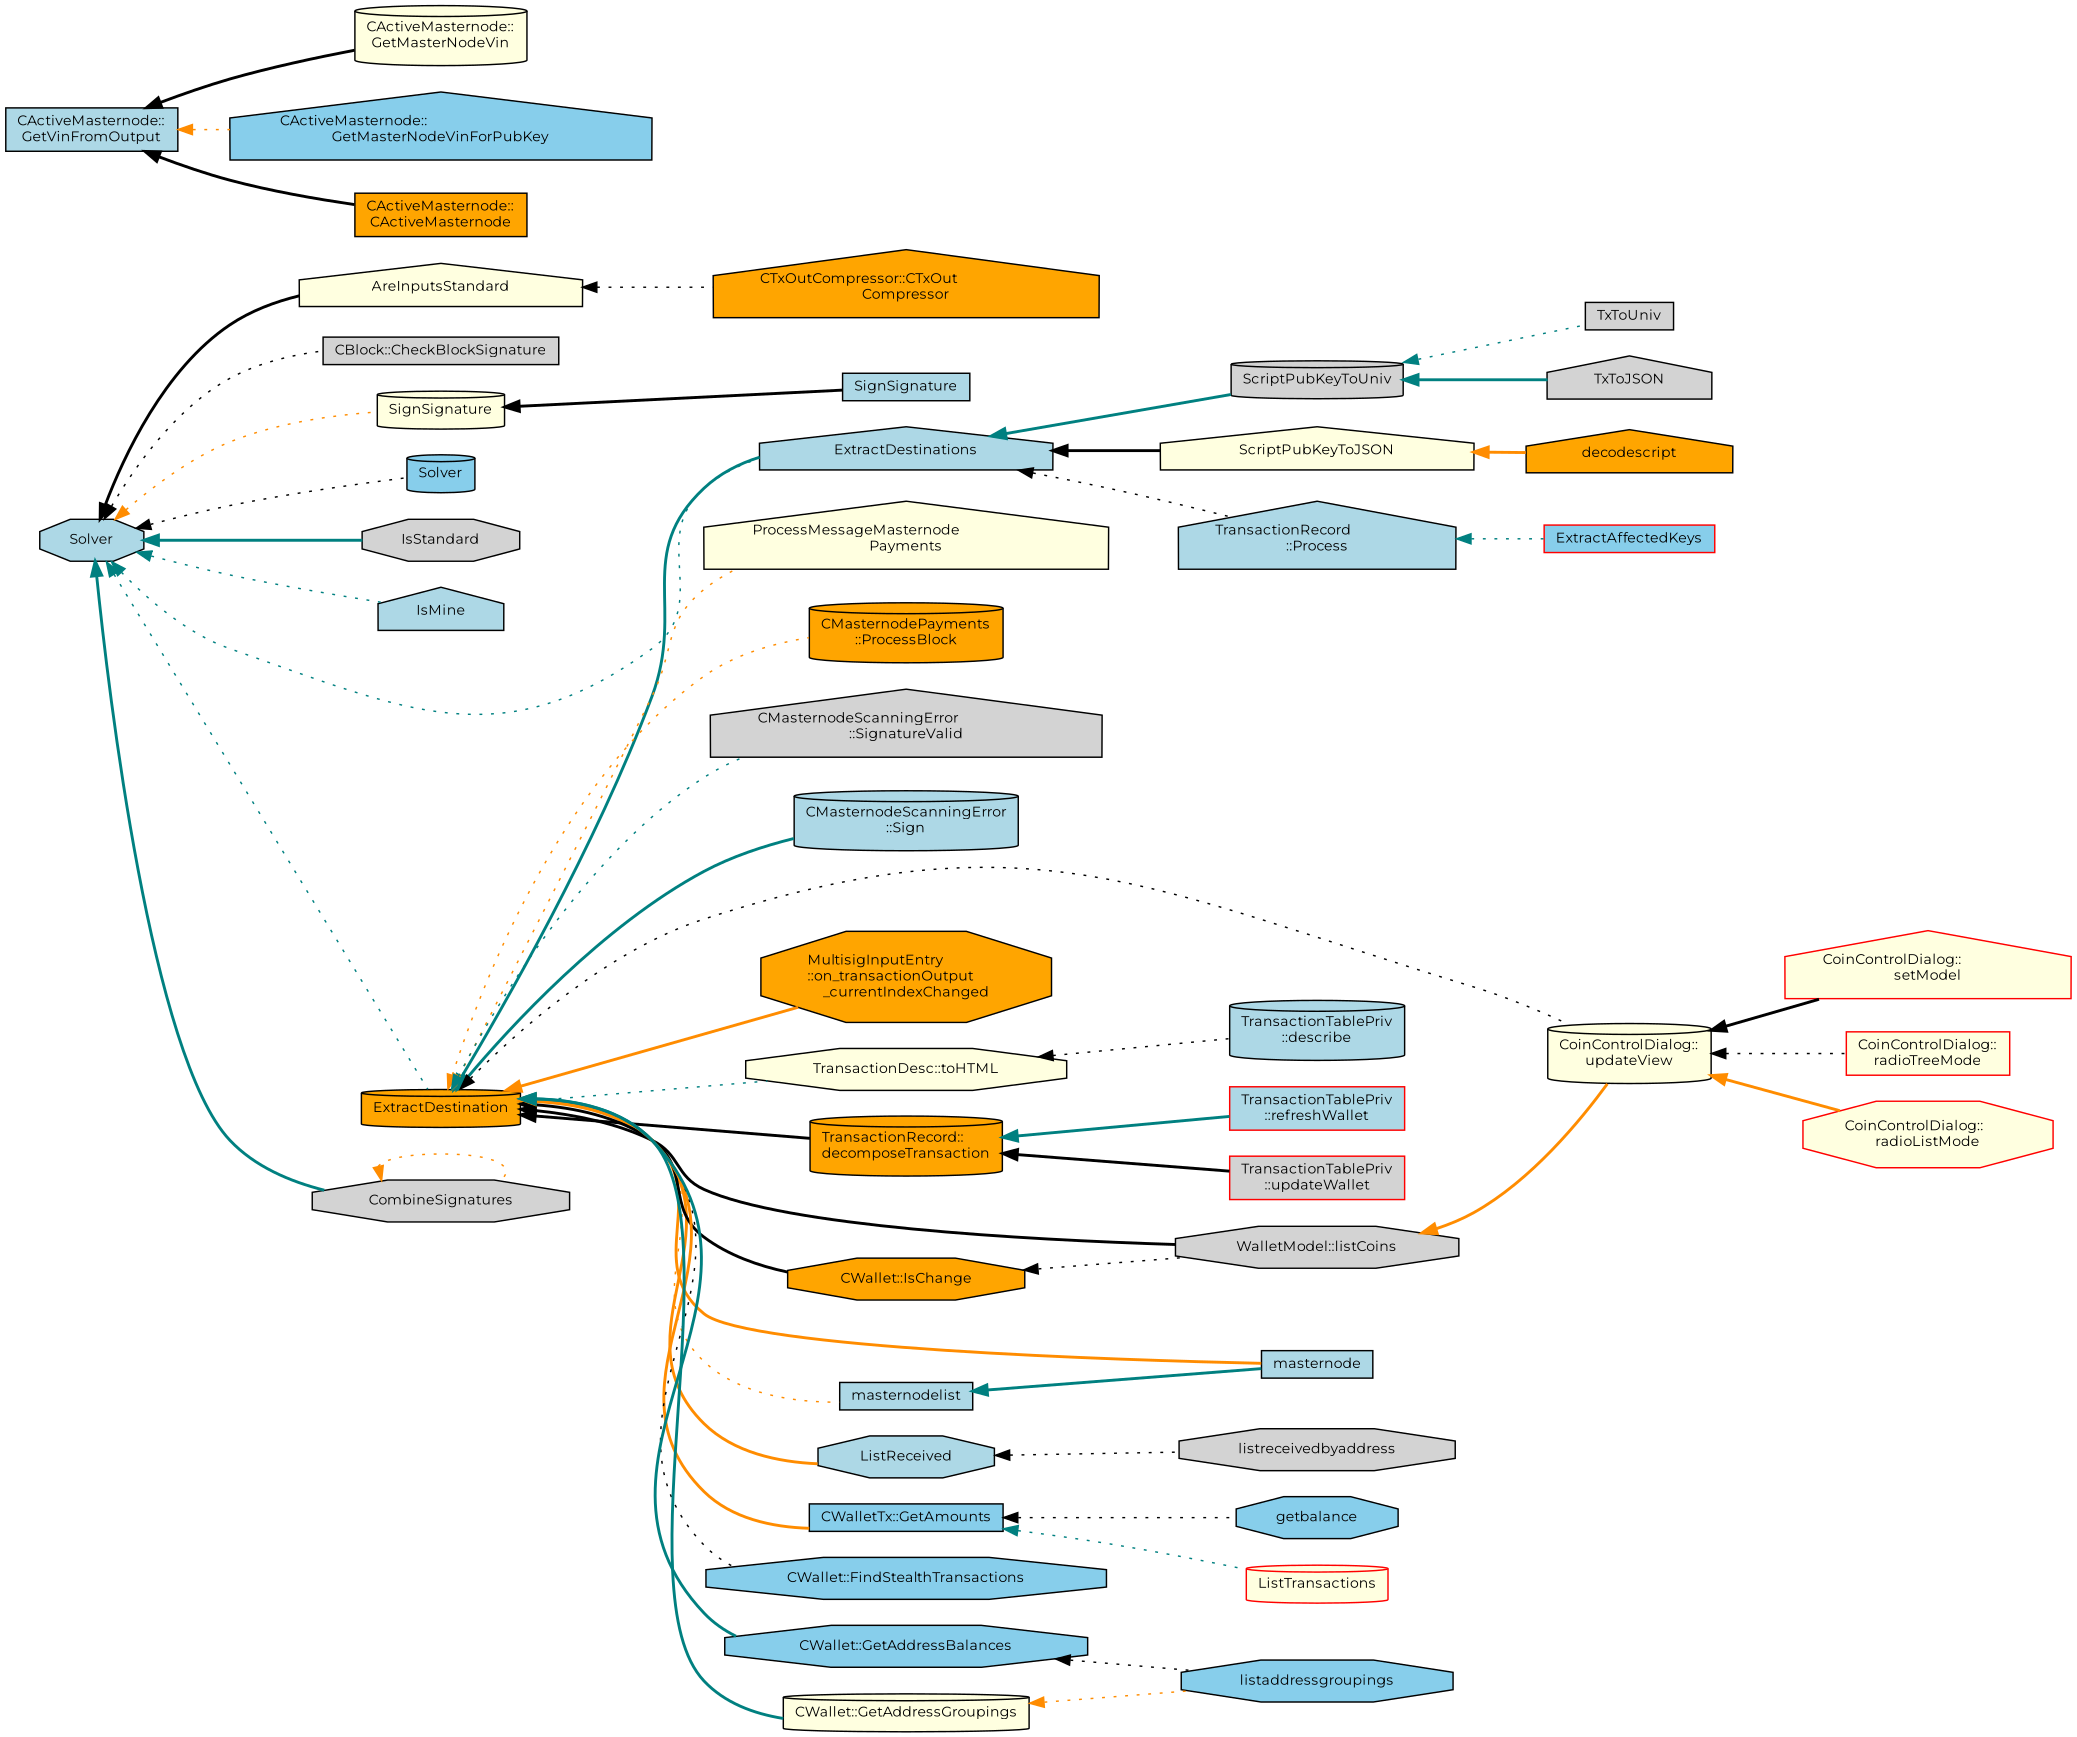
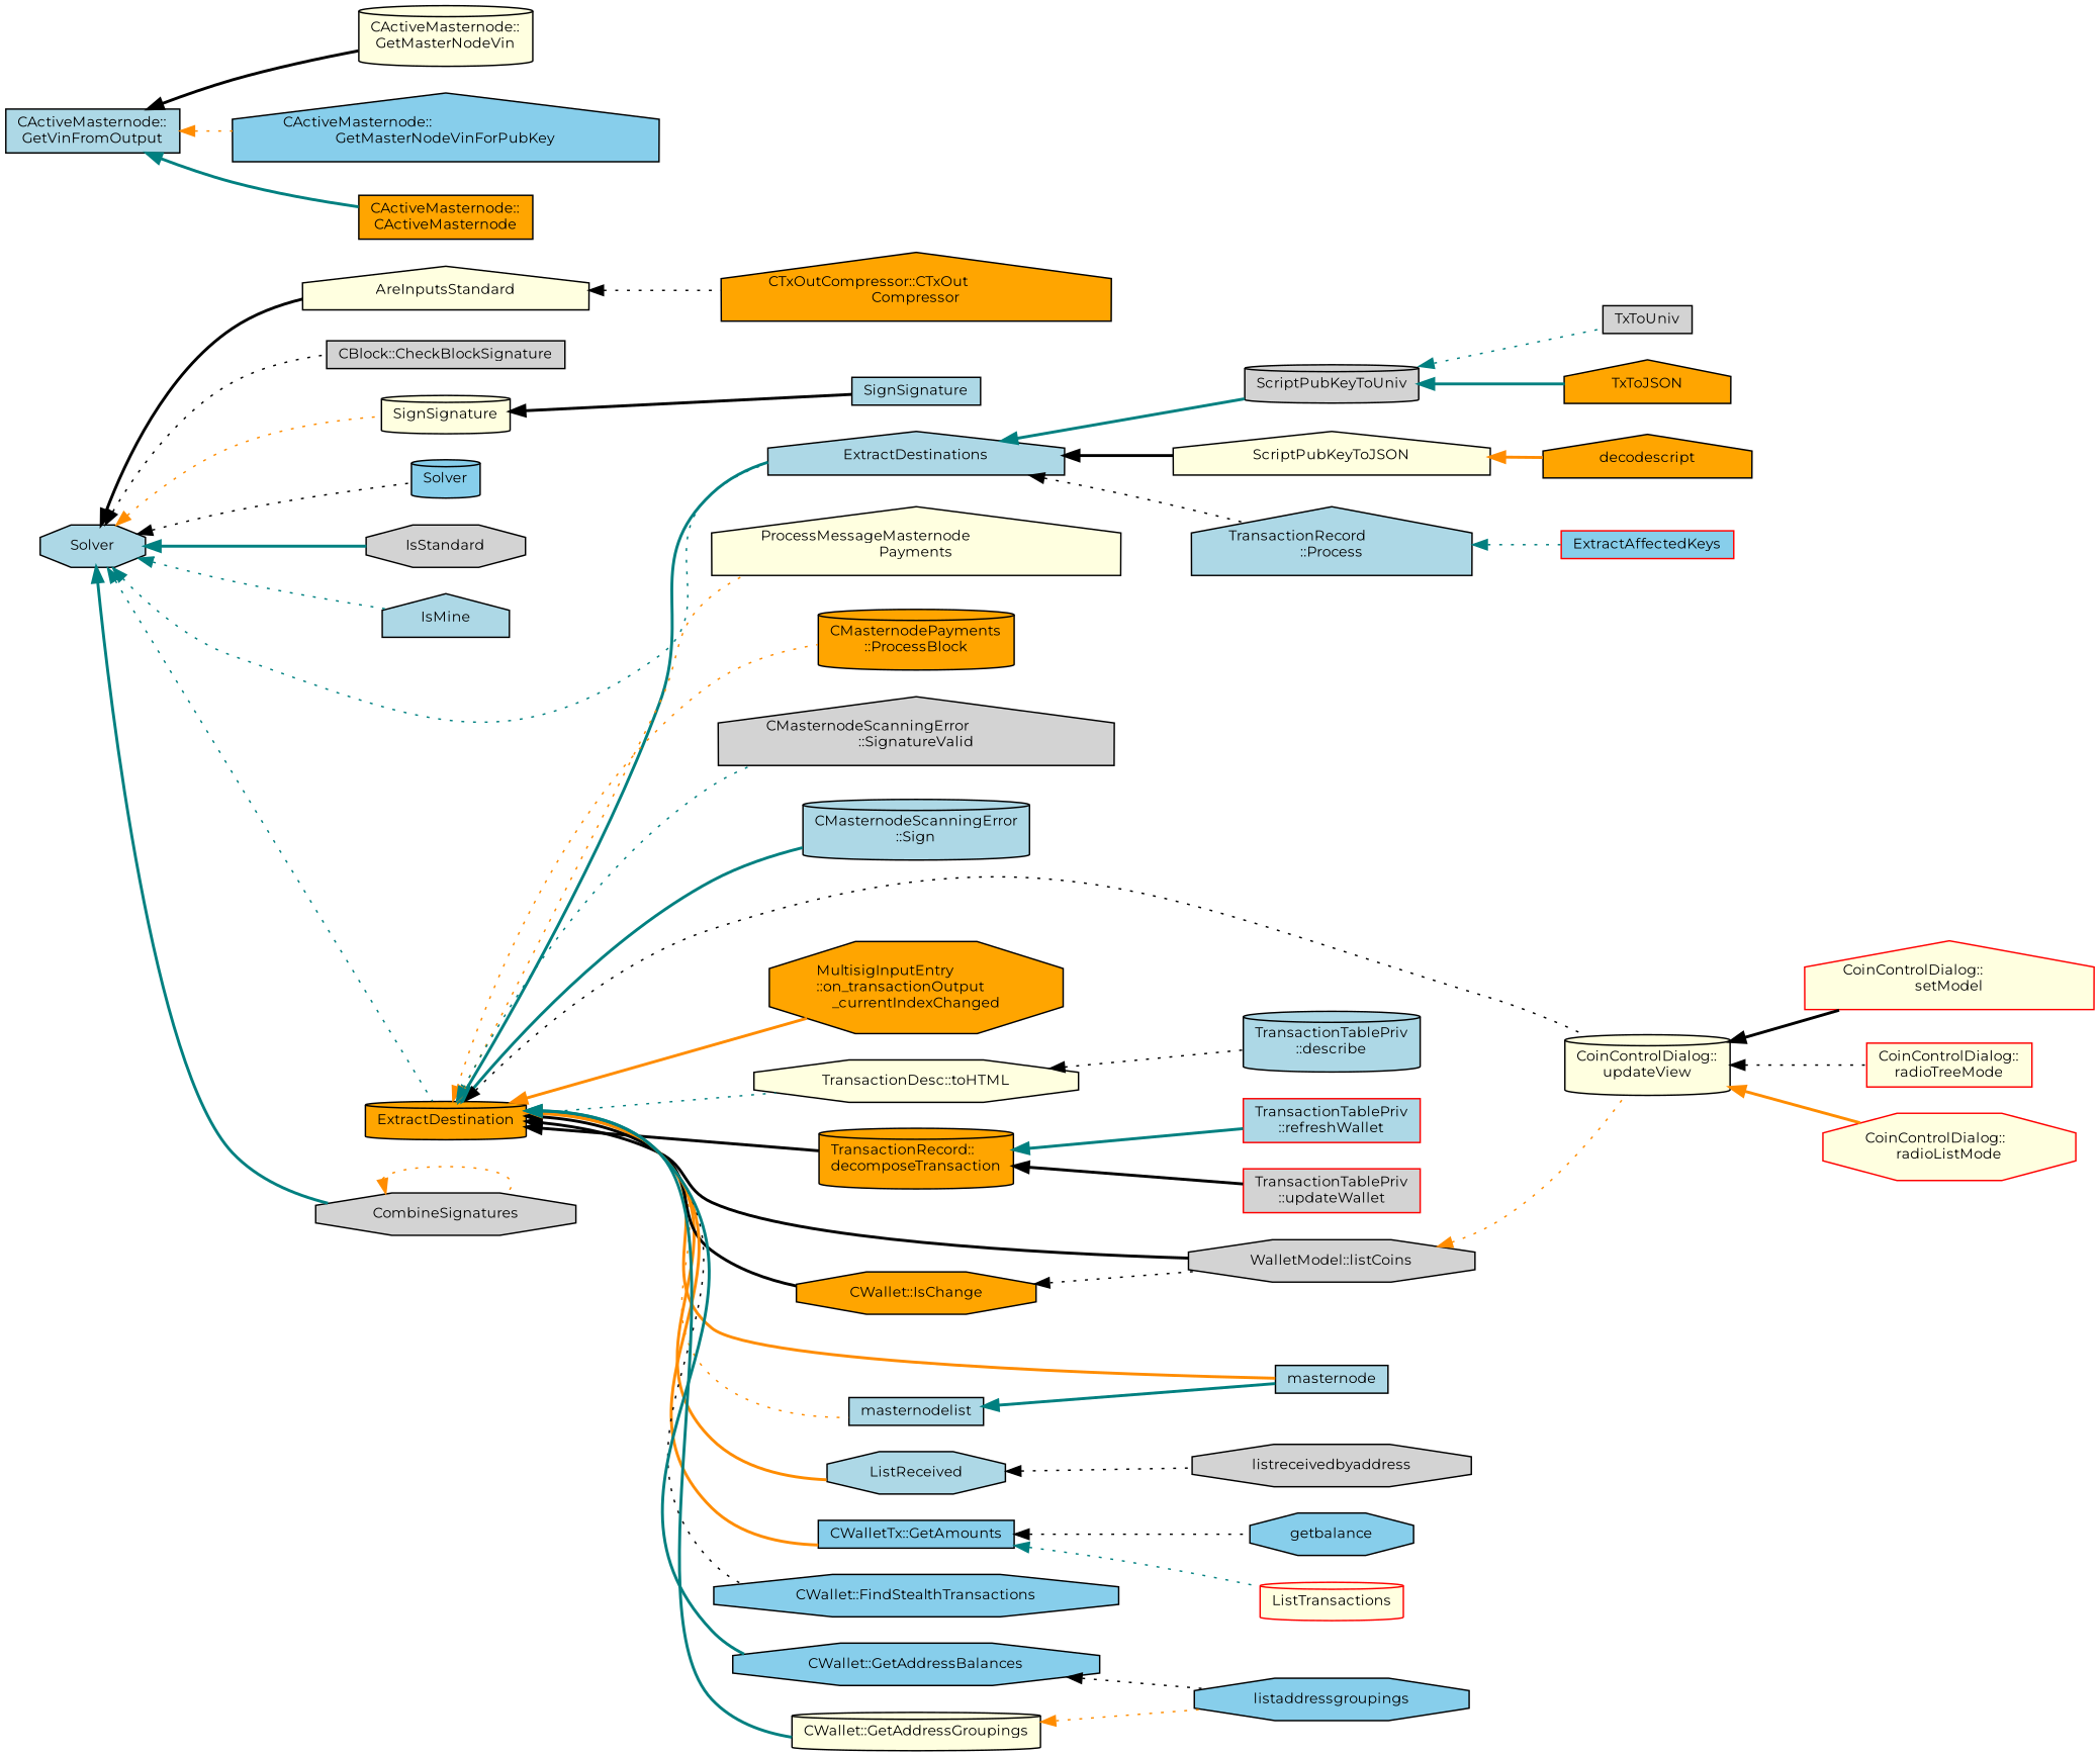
  digraph {
    fontname=Montserrat
    rankdir=LR
    node [color=black fillcolor=lightblue fontname=Montserrat fontsize=10 shape=octagon style=filled]
    edge [color=black dir=back fontname=Montserrat fontsize=10 labelfontname=Helvetica labelfontsize=10 style=bold]
    n1 [fontcolor=black height=0.2 label=Solver width=0.4]
    n2 [fillcolor=lightyellow height=0.2 label=AreInputsStandard shape=house width=0.4]
    n3 [fillcolor=lightgrey height=0.2 label="CBlock::CheckBlockSignature" shape=box width=0.4]
    n4 [fillcolor=lightyellow height=0.2 label=SignSignature shape=cylinder width=0.4]
    n5 [fillcolor=skyblue height=0.2 label=Solver shape=cylinder width=0.4]
    n6 [fillcolor=lightgrey height=0.2 label=IsStandard width=0.4]
    n7 [height=0.2 label=IsMine shape=house width=0.4]
    n8 [fillcolor=orange height=0.2 label=ExtractDestination shape=cylinder width=0.4]
    n9 [height=0.2 label=ExtractDestinations shape=house width=0.4]
    n10 [fillcolor=lightgrey height=0.2 label=CombineSignatures width=0.4]
    n11 [fillcolor=orange height=0.2 label="CTxOutCompressor::CTxOut\lCompressor" shape=house width=0.4]
    n12 [height=0.2 label=SignSignature shape=box width=0.4]
    n13 [fillcolor=lightyellow height=0.2 label="ProcessMessageMasternode\lPayments" shape=house width=0.4]
    n14 [fillcolor=orange height=0.2 label="CMasternodePayments\l::ProcessBlock" shape=cylinder width=0.4]
    n15 [fillcolor=lightgrey height=0.2 label="CMasternodeScanningError\l::SignatureValid" shape=house width=0.4]
    n16 [height=0.2 label="CMasternodeScanningError\l::Sign" shape=cylinder width=0.4]
    n17 [fillcolor=lightyellow height=0.2 label="CoinControlDialog::\lupdateView" shape=cylinder width=0.4]
    n18 [fillcolor=orange height=0.2 label="MultisigInputEntry\l::on_transactionOutput\l_currentIndexChanged" width=0.4]
    n19 [fillcolor=lightyellow height=0.2 label="TransactionDesc::toHTML" width=0.4]
    n20 [fillcolor=orange height=0.2 label="TransactionRecord::\ldecomposeTransaction" shape=cylinder width=0.4]
    n21 [fillcolor=lightgrey height=0.2 label="WalletModel::listCoins" width=0.4]
    n22 [height=0.2 label=masternode shape=box width=0.4]
    n23 [height=0.2 label=masternodelist shape=box width=0.4]
    n24 [height=0.2 label=ListReceived width=0.4]
    n25 [fillcolor=orange height=0.2 label="CWallet::IsChange" width=0.4]
    n26 [fillcolor=skyblue height=0.2 label="CWalletTx::GetAmounts" shape=box width=0.4]
    n27 [fillcolor=skyblue height=0.2 label="CWallet::FindStealthTransactions" width=0.4]
    n28 [fillcolor=skyblue height=0.2 label="CWallet::GetAddressBalances" width=0.4]
    n29 [fillcolor=lightyellow height=0.2 label="CWallet::GetAddressGroupings" shape=cylinder width=0.4]
    n30 [fillcolor=lightgrey height=0.2 label=ScriptPubKeyToUniv shape=cylinder width=0.4]
    n31 [fillcolor=lightyellow height=0.2 label=ScriptPubKeyToJSON shape=house width=0.4]
    n32 [height=0.2 label="TransactionRecord\l::Process" shape=house width=0.4]
    n33 [height=0.2 label="CActiveMasternode::\lGetVinFromOutput" shape=box width=0.4]
    n34 [fillcolor=lightyellow height=0.2 label="CActiveMasternode::\lGetMasterNodeVin" shape=cylinder width=0.4]
    n35 [fillcolor=skyblue height=0.2 label="CActiveMasternode::\lGetMasterNodeVinForPubKey" shape=house width=0.4]
    n36 [fillcolor=orange height=0.2 label="CActiveMasternode::\lCActiveMasternode" shape=box width=0.4]
    n37 [color=red fillcolor=lightyellow height=0.2 label="CoinControlDialog::\lsetModel" shape=house width=0.4]
    n38 [color=red fillcolor=lightyellow height=0.2 label="CoinControlDialog::\lradioTreeMode" shape=box width=0.4]
    n39 [color=red fillcolor=lightyellow height=0.2 label="CoinControlDialog::\lradioListMode" width=0.4]
    n40 [height=0.2 label="TransactionTablePriv\l::describe" shape=cylinder width=0.4]
    n41 [color=red height=0.2 label="TransactionTablePriv\l::refreshWallet" shape=box width=0.4]
    n42 [color=red fillcolor=lightgrey height=0.2 label="TransactionTablePriv\l::updateWallet" shape=box width=0.4]
    n43 [fillcolor=lightgrey height=0.2 label=listreceivedbyaddress width=0.4]
    n44 [fillcolor=skyblue height=0.2 label=getbalance width=0.4]
    n45 [color=red fillcolor=lightyellow height=0.2 label=ListTransactions shape=cylinder width=0.4]
    n46 [fillcolor=skyblue height=0.2 label=listaddressgroupings width=0.4]
    n47 [fillcolor=lightgrey height=0.2 label=TxToUniv shape=box width=0.4]
-   n48 [fillcolor=lightgrey height=0.2 label=TxToJSON shape=house width=0.4]
+   n48 [fillcolor=orange height=0.2 label=TxToJSON shape=house width=0.4]
    n49 [fillcolor=orange height=0.2 label=decodescript shape=house width=0.4]
    n50 [color=red fillcolor=skyblue height=0.2 label=ExtractAffectedKeys shape=box width=0.4]
    n1 -> n2
    n1 -> n3 [style=dotted]
    n1 -> n4 [color=darkorange style=dotted]
    n1 -> n5 [style=dotted]
    n1 -> n6 [color=teal]
    n1 -> n7 [color=teal style=dotted]
    n1 -> n8 [color=teal style=dotted]
    n1 -> n9 [color=teal style=dotted]
    n1 -> n10 [color=teal]
    n2 -> n11 [style=dotted]
    n4 -> n12
    n8 -> n9 [color=teal]
    n8 -> n13 [color=darkorange style=dotted]
    n8 -> n14 [color=darkorange style=dotted]
    n8 -> n15 [color=teal style=dotted]
    n8 -> n16 [color=teal]
    n8 -> n17 [style=dotted]
    n8 -> n18 [color=darkorange]
    n8 -> n19 [color=teal style=dotted]
    n8 -> n20
    n8 -> n21
    n8 -> n22 [color=darkorange]
    n8 -> n23 [color=darkorange style=dotted]
    n8 -> n24 [color=darkorange]
    n8 -> n25
    n8 -> n26 [color=darkorange]
    n8 -> n27 [style=dotted]
    n8 -> n28 [color=teal]
    n8 -> n29 [color=teal]
    n9 -> n30 [color=teal]
    n9 -> n31
    n9 -> n32 [style=dotted]
    n10 -> n10 [color=darkorange style=dotted]
    n17 -> n37
    n17 -> n38 [style=dotted]
    n17 -> n39 [color=darkorange]
    n19 -> n40 [style=dotted]
    n20 -> n41 [color=teal]
    n20 -> n42
-   n21 -> n17 [color=darkorange]
+   n21 -> n17 [color=darkorange style=dotted]
    n23 -> n22 [color=teal]
    n24 -> n43 [style=dotted]
    n25 -> n21 [style=dotted]
    n26 -> n44 [style=dotted]
    n26 -> n45 [color=teal style=dotted]
    n28 -> n46 [style=dotted]
    n29 -> n46 [color=darkorange style=dotted]
    n30 -> n47 [color=teal style=dotted]
    n30 -> n48 [color=teal]
    n31 -> n49 [color=darkorange]
    n32 -> n50 [color=teal style=dotted]
    n33 -> n34
    n33 -> n35 [color=darkorange style=dotted]
-   n33 -> n36
+   n33 -> n36 [color=teal]
  }
